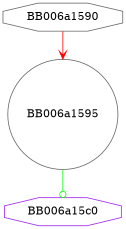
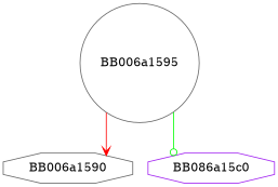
  digraph {
    splines=ortho
    node [color=gray40 shape=octagon]
    BB006a1595 [shape=circle]
    BB006a1590
-   BB006a15c0 [color=purple]
+   BB006a15c0 [color=purple label=BB086a15c0]
    BB006a1595 -> BB006a15c0 [arrowhead=odot color=green]
-   BB006a1590 -> BB006a1595 [arrowhead=vee color=red]
+   BB006a1595 -> BB006a1590 [arrowhead=vee color=red]
  }
